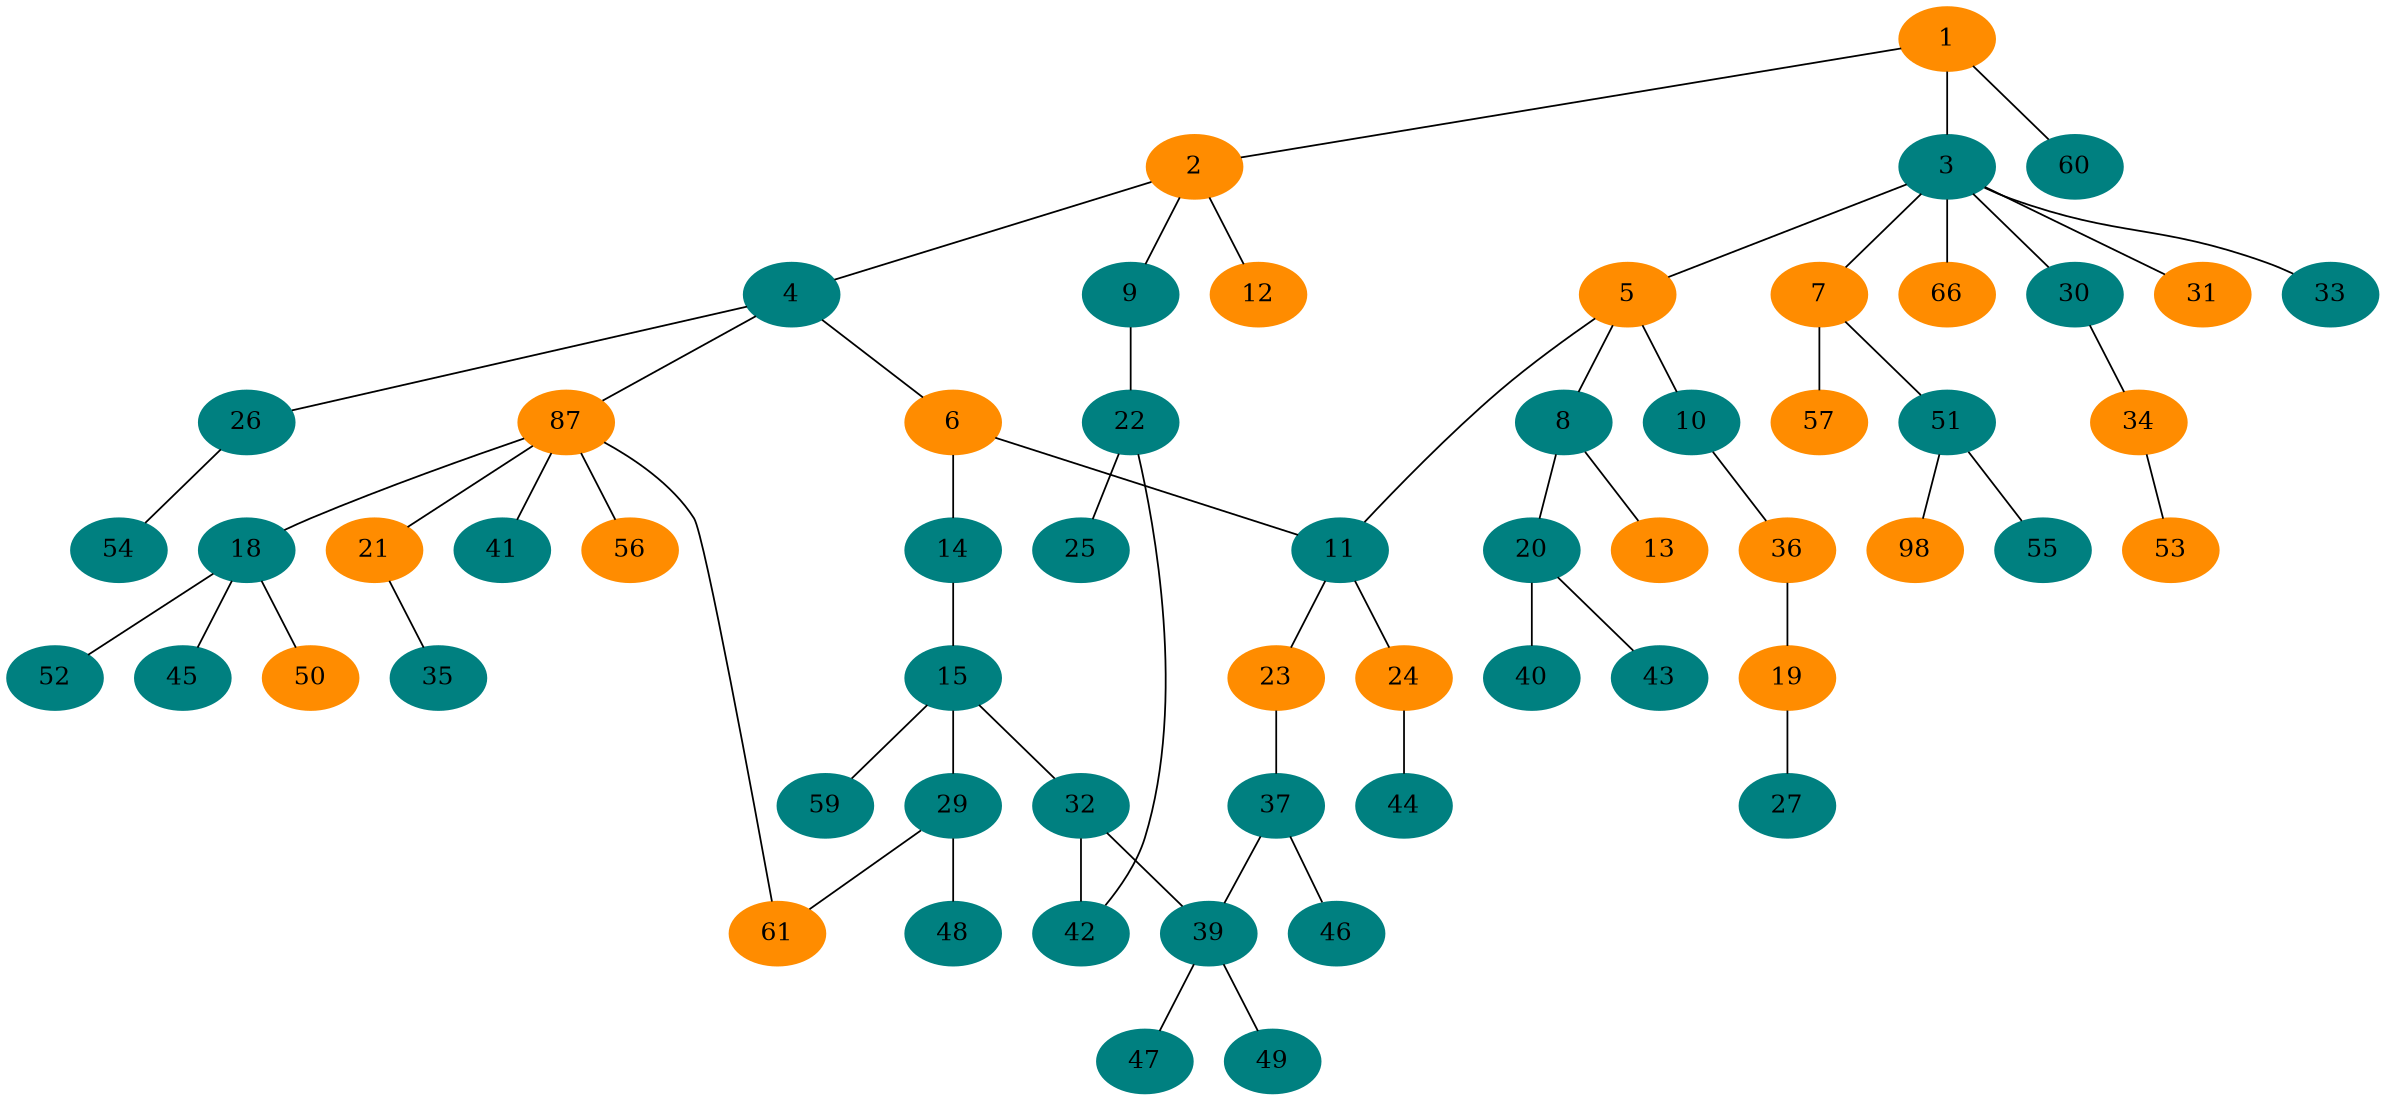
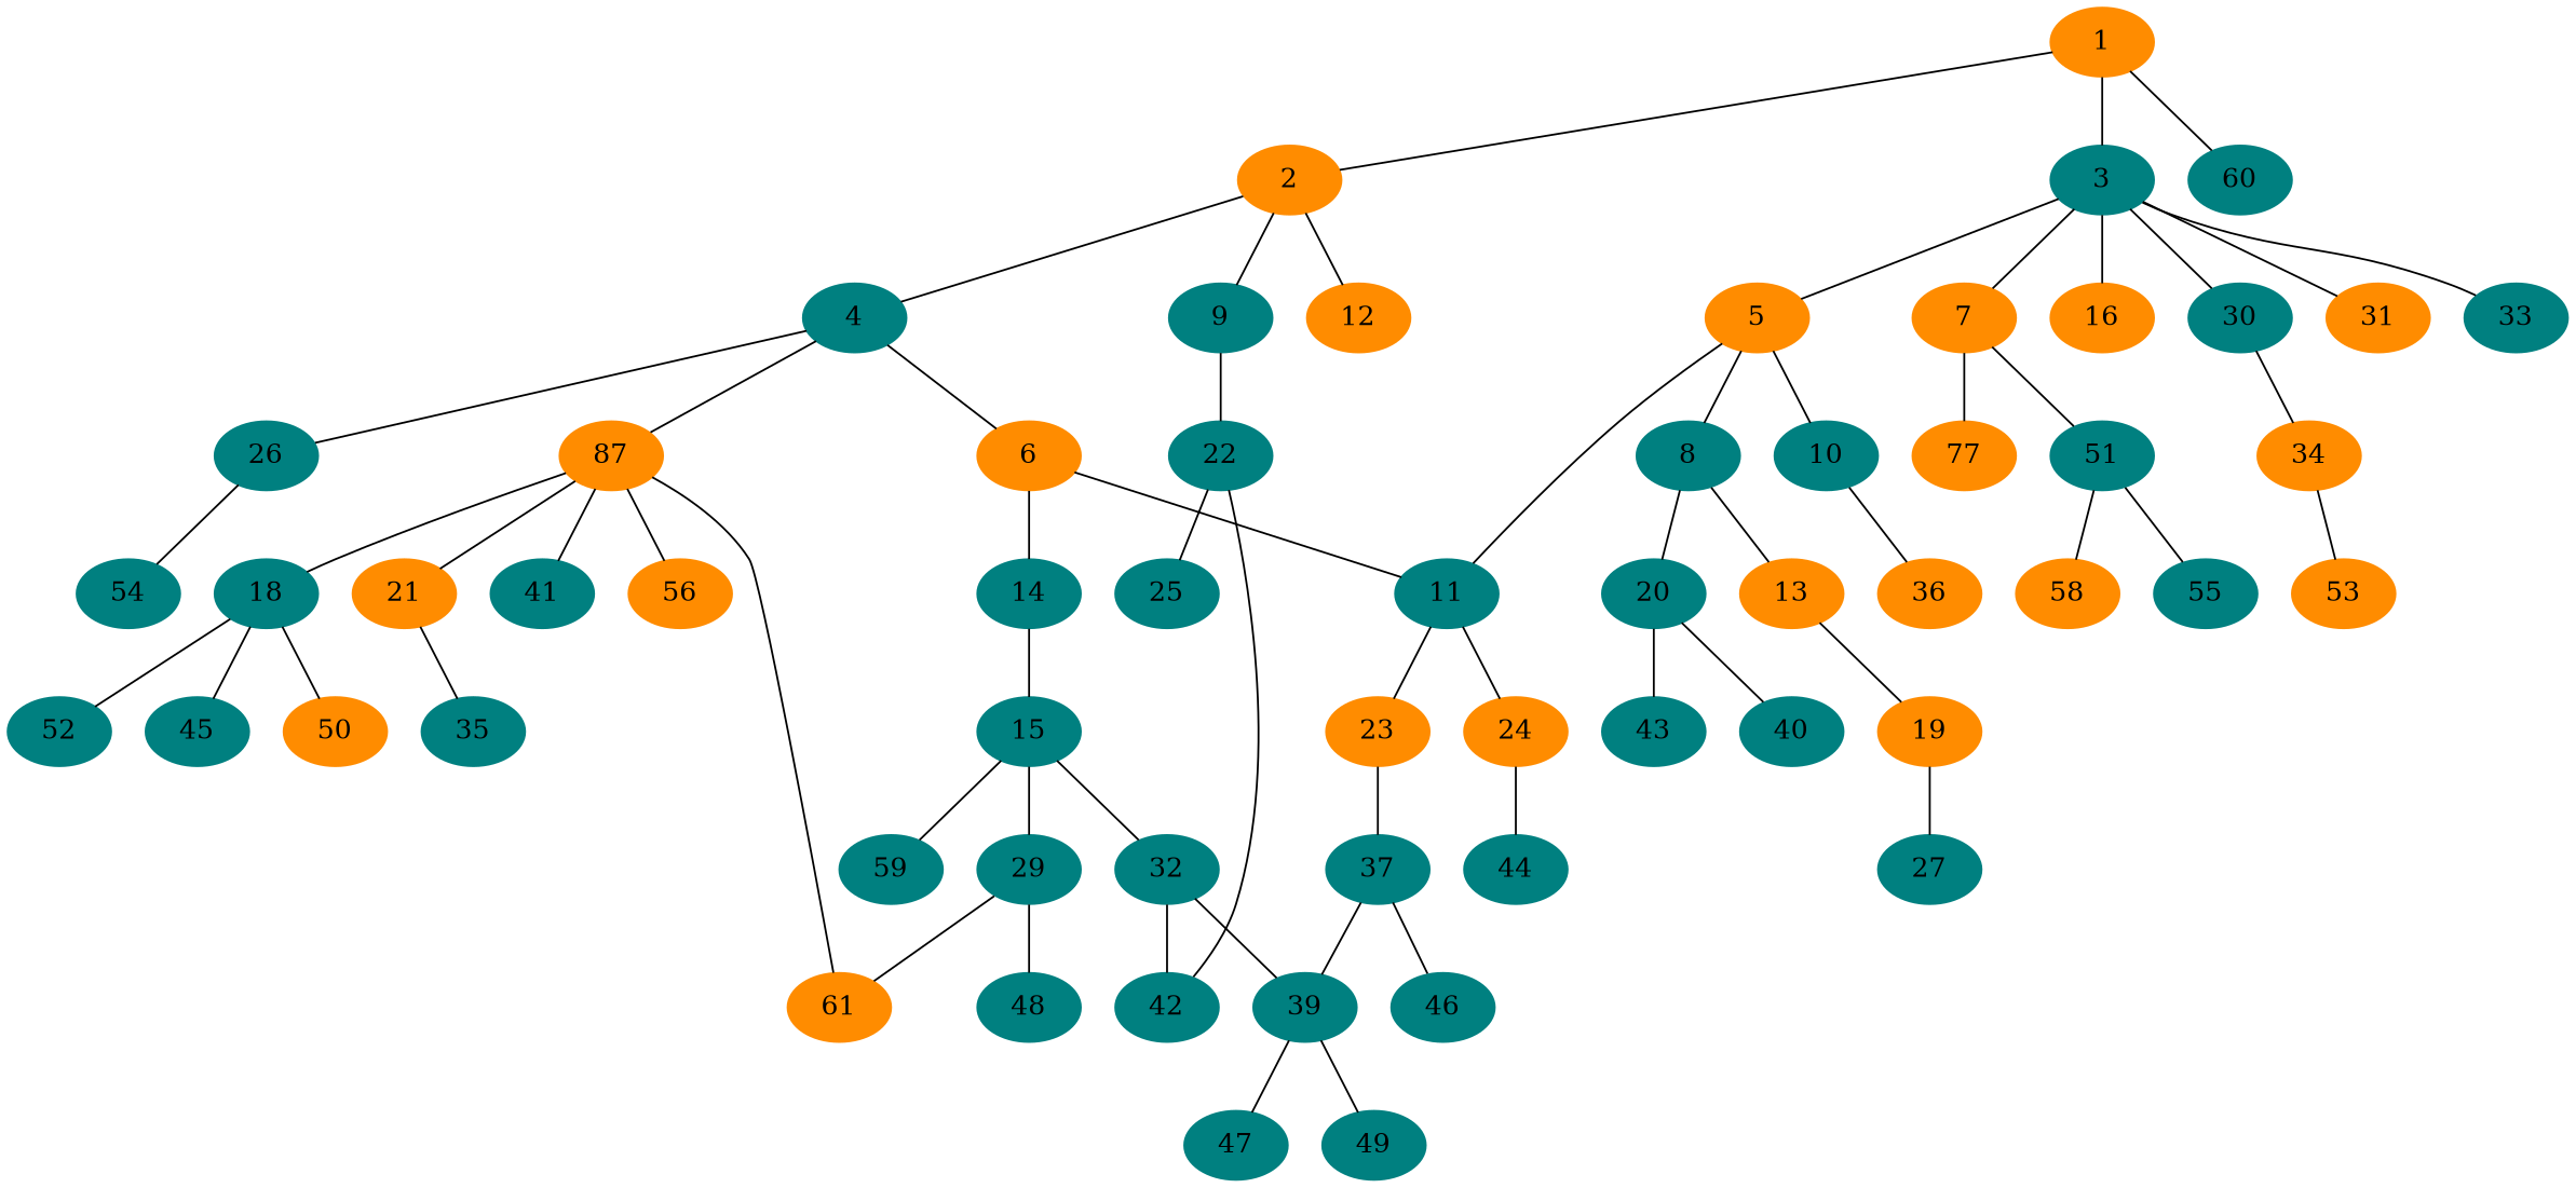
  graph {
    node [color=teal style=filled]
    1 [color=darkorange]
    2 [color=darkorange]
    3
    60
    4
    9
    12 [color=darkorange]
    5 [color=darkorange]
    7 [color=darkorange]
-   16 [color=darkorange label=66]
+   16 [color=darkorange]
    30
    31 [color=darkorange]
    33
    6 [color=darkorange]
    n15 [color=darkorange label=87]
    26
    22
    8
    10
    11
    51
-   57 [color=darkorange]
+   57 [color=darkorange label=77]
    34 [color=darkorange]
    14
    18
    21 [color=darkorange]
    41
    56 [color=darkorange]
    61 [color=darkorange]
    54
    13 [color=darkorange]
    20
    36 [color=darkorange]
    23 [color=darkorange]
    24 [color=darkorange]
    15
    55
-   58 [color=darkorange label=98]
+   58 [color=darkorange]
    19 [color=darkorange]
    40
    43
    25
    42
    37
    44
    27
    29
    32
    59
    48
    39
    45
    50 [color=darkorange]
    52
    35
    46
    53 [color=darkorange]
    47
    49
    1 -- 2
    1 -- 3
    1 -- 60
    2 -- 4
    2 -- 9
    2 -- 12
    3 -- 5
    3 -- 7
    3 -- 16
    3 -- 30
    3 -- 31
    3 -- 33
    4 -- 6
    4 -- n15
    4 -- 26
    9 -- 22
    5 -- 8
    5 -- 10
    5 -- 11
    7 -- 51
    7 -- 57
    30 -- 34
    6 -- 11
    6 -- 14
    n15 -- 18
    n15 -- 21
    n15 -- 41
    n15 -- 56
    n15 -- 61
    26 -- 54
    22 -- 25
    22 -- 42
    8 -- 13
    8 -- 20
    10 -- 36
    11 -- 23
    11 -- 24
    51 -- 55
    51 -- 58
    34 -- 53
    14 -- 15
    18 -- 45
    18 -- 50
    18 -- 52
    21 -- 35
-   36 -- 19
+   13 -- 19
    20 -- 40
    20 -- 43
    23 -- 37
    24 -- 44
    15 -- 29
    15 -- 32
    15 -- 59
    19 -- 27
    37 -- 39
    37 -- 46
    29 -- 61
    29 -- 48
    32 -- 42
    32 -- 39
    39 -- 47
    39 -- 49
  }
